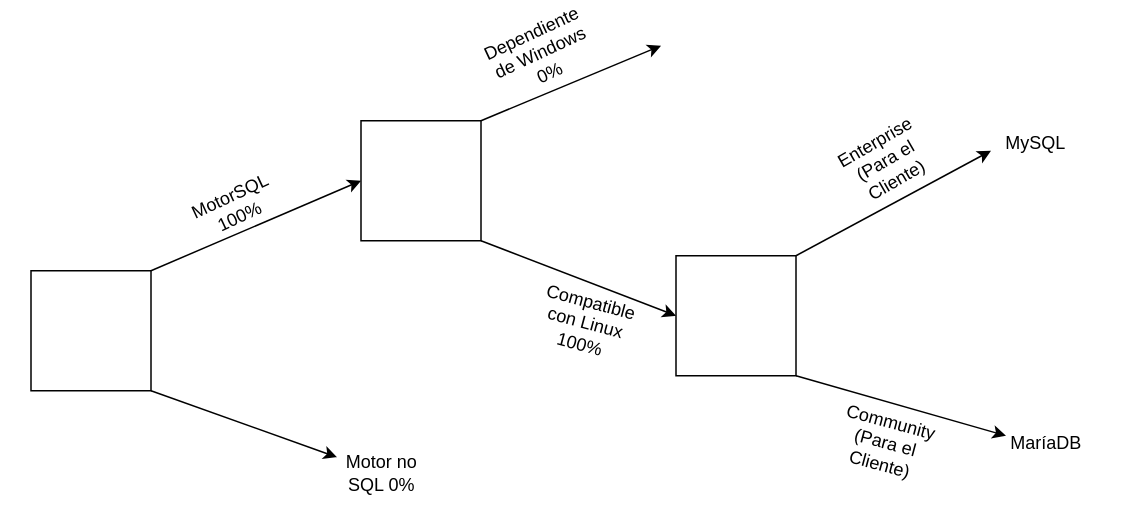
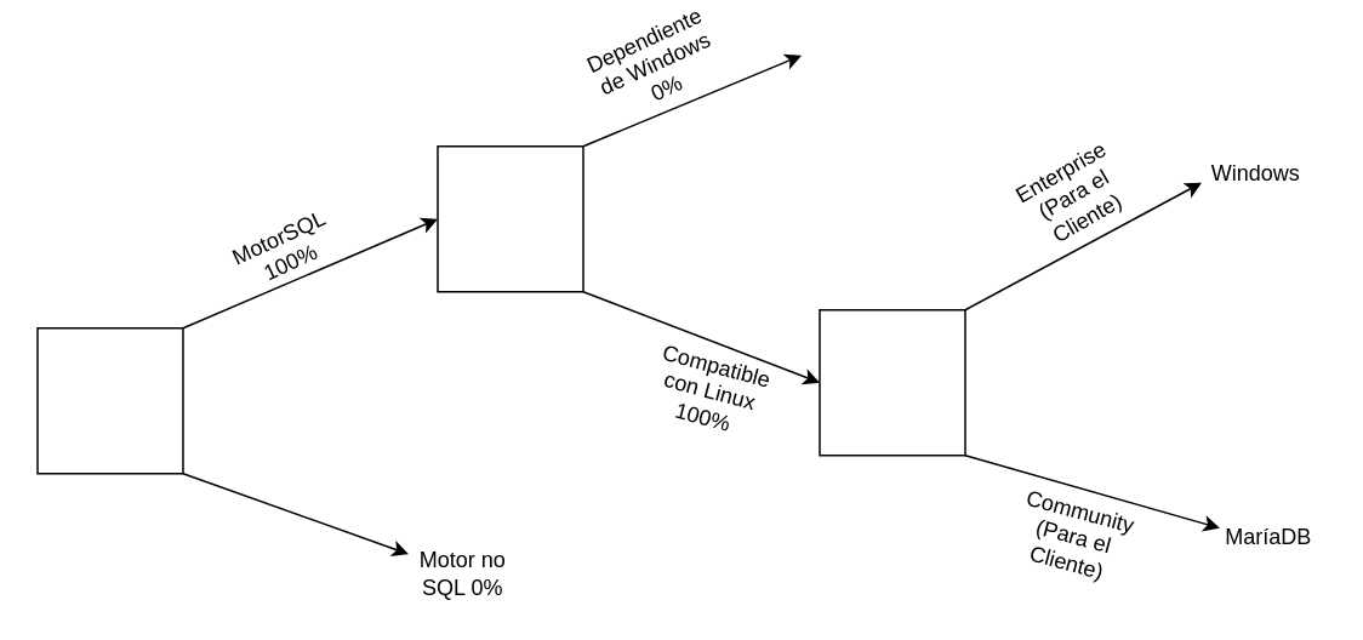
  <mxCell id="0" />
  <mxCell id="1" parent="0" />
  <mxCell id="2" value="" style="whiteSpace=wrap;html=1;aspect=fixed;" parent="1" vertex="1"><mxGeometry x="20" y="180" width="80" height="80" as="geometry" /></mxCell>
  <mxCell id="3" value="" style="endArrow=classic;html=1;rounded=0;" parent="1" edge="1"><mxGeometry width="50" height="50" relative="1" as="geometry"><mxPoint x="100" y="180" as="sourcePoint" /><mxPoint x="240" y="120" as="targetPoint" /></mxGeometry></mxCell>
  <mxCell id="4" value="MotorSQL&lt;br&gt;100%" style="text;html=1;align=center;verticalAlign=middle;whiteSpace=wrap;rounded=0;rotation=-25;" parent="1" vertex="1"><mxGeometry x="130.41" y="121.86" width="51.89" height="29.85" as="geometry" /></mxCell>
  <mxCell id="5" value="" style="endArrow=classic;html=1;rounded=0;" parent="1" target="6" edge="1"><mxGeometry width="50" height="50" relative="1" as="geometry"><mxPoint x="100" y="260" as="sourcePoint" /><mxPoint x="200" y="310" as="targetPoint" /></mxGeometry></mxCell>
  <mxCell id="6" value="Motor no SQL 0%" style="text;html=1;align=center;verticalAlign=middle;whiteSpace=wrap;rounded=0;rotation=0;" parent="1" vertex="1"><mxGeometry x="224" y="300" width="60" height="30" as="geometry" /></mxCell>
  <mxCell id="7" value="" style="whiteSpace=wrap;html=1;aspect=fixed;" parent="1" vertex="1"><mxGeometry x="240" y="80" width="80" height="80" as="geometry" /></mxCell>
  <mxCell id="8" value="" style="endArrow=classic;html=1;rounded=0;" parent="1" edge="1"><mxGeometry width="50" height="50" relative="1" as="geometry"><mxPoint x="320" y="80" as="sourcePoint" /><mxPoint x="440" y="30" as="targetPoint" /></mxGeometry></mxCell>
  <mxCell id="9" value="" style="endArrow=classic;html=1;rounded=0;" parent="1" edge="1"><mxGeometry width="50" height="50" relative="1" as="geometry"><mxPoint x="320" y="160" as="sourcePoint" /><mxPoint x="450" y="210" as="targetPoint" /></mxGeometry></mxCell>
  <mxCell id="10" value="Compatible con Linux 100%" style="text;html=1;align=center;verticalAlign=middle;whiteSpace=wrap;rounded=0;rotation=15;" parent="1" vertex="1"><mxGeometry x="360" y="200" width="60" height="30" as="geometry" /></mxCell>
  <mxCell id="11" value="Dependiente de Windows 0%" style="text;html=1;align=center;verticalAlign=middle;whiteSpace=wrap;rounded=0;rotation=-25;" parent="1" vertex="1"><mxGeometry x="330" y="20" width="60" height="30" as="geometry" /></mxCell>
  <mxCell id="12" value="" style="whiteSpace=wrap;html=1;aspect=fixed;" parent="1" vertex="1"><mxGeometry x="450" y="170" width="80" height="80" as="geometry" /></mxCell>
  <mxCell id="13" value="" style="endArrow=classic;html=1;rounded=0;" parent="1" edge="1"><mxGeometry width="50" height="50" relative="1" as="geometry"><mxPoint x="530" y="170" as="sourcePoint" /><mxPoint x="660" y="100" as="targetPoint" /></mxGeometry></mxCell>
  <mxCell id="14" value="" style="endArrow=classic;html=1;rounded=0;" parent="1" edge="1"><mxGeometry width="50" height="50" relative="1" as="geometry"><mxPoint x="530" y="250" as="sourcePoint" /><mxPoint x="670" y="290" as="targetPoint" /></mxGeometry></mxCell>
  <mxCell id="15" value="Enterprise (Para el Cliente)" style="text;html=1;align=center;verticalAlign=middle;whiteSpace=wrap;rounded=0;rotation=-30;" parent="1" vertex="1"><mxGeometry x="560" y="91.86" width="60" height="30" as="geometry" /></mxCell>
- <mxCell id="16" value="MySQL" style="text;html=1;align=center;verticalAlign=middle;whiteSpace=wrap;rounded=0;" parent="1" vertex="1"><mxGeometry x="660" y="80" width="60" height="30" as="geometry" /></mxCell>
+ <mxCell id="16" value="Windows" style="text;html=1;align=center;verticalAlign=middle;whiteSpace=wrap;rounded=0;" parent="1" vertex="1"><mxGeometry x="660" y="80" width="60" height="30" as="geometry" /></mxCell>
  <mxCell id="17" value="MaríaDB" style="text;html=1;align=center;verticalAlign=middle;whiteSpace=wrap;rounded=0;" parent="1" vertex="1"><mxGeometry x="667" y="280" width="60" height="30" as="geometry" /></mxCell>
  <mxCell id="18" value="Community (Para el Cliente)" style="text;html=1;align=center;verticalAlign=middle;whiteSpace=wrap;rounded=0;rotation=15;" parent="1" vertex="1"><mxGeometry x="560" y="280" width="60" height="30" as="geometry" /></mxCell>
